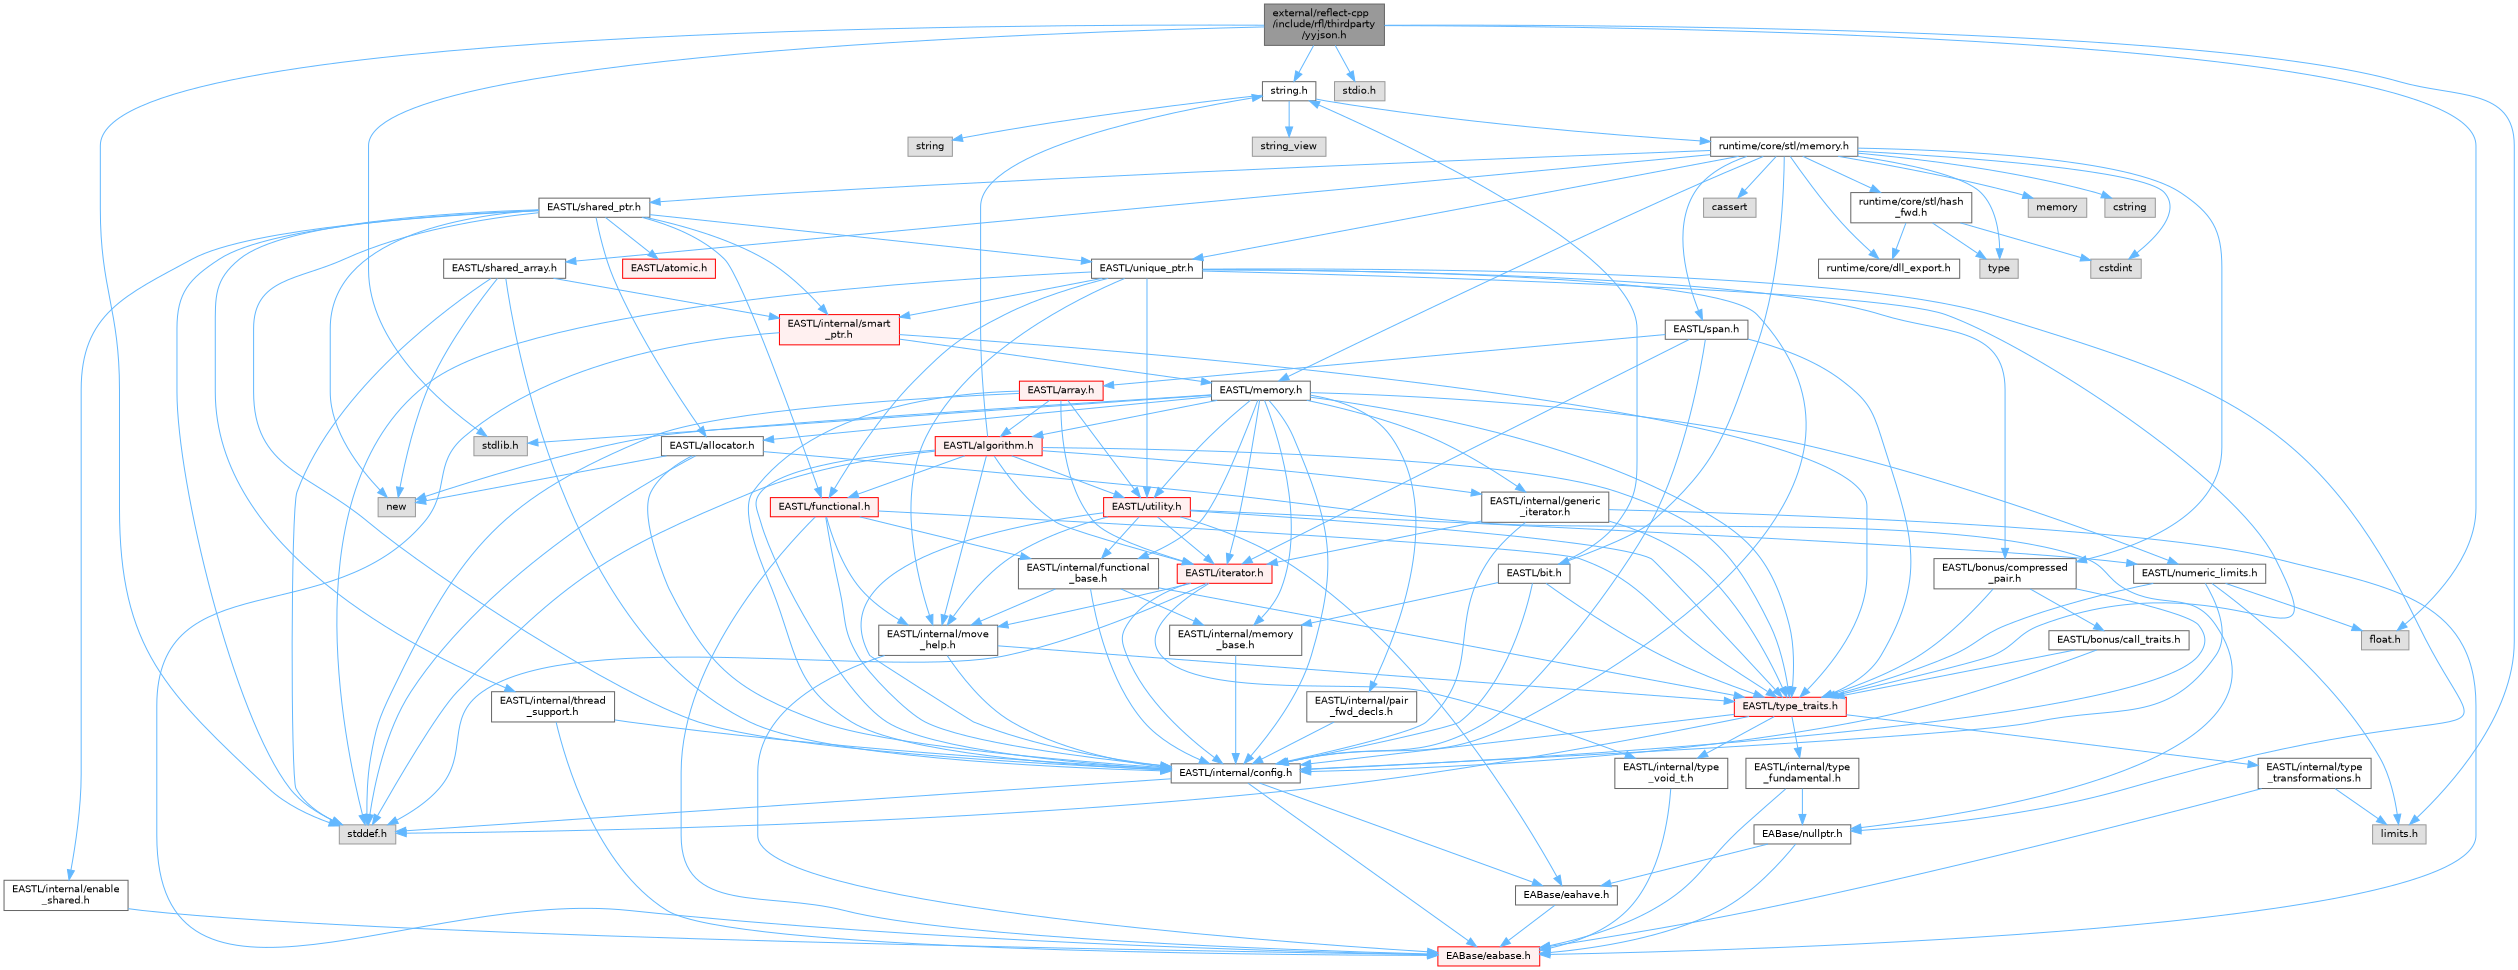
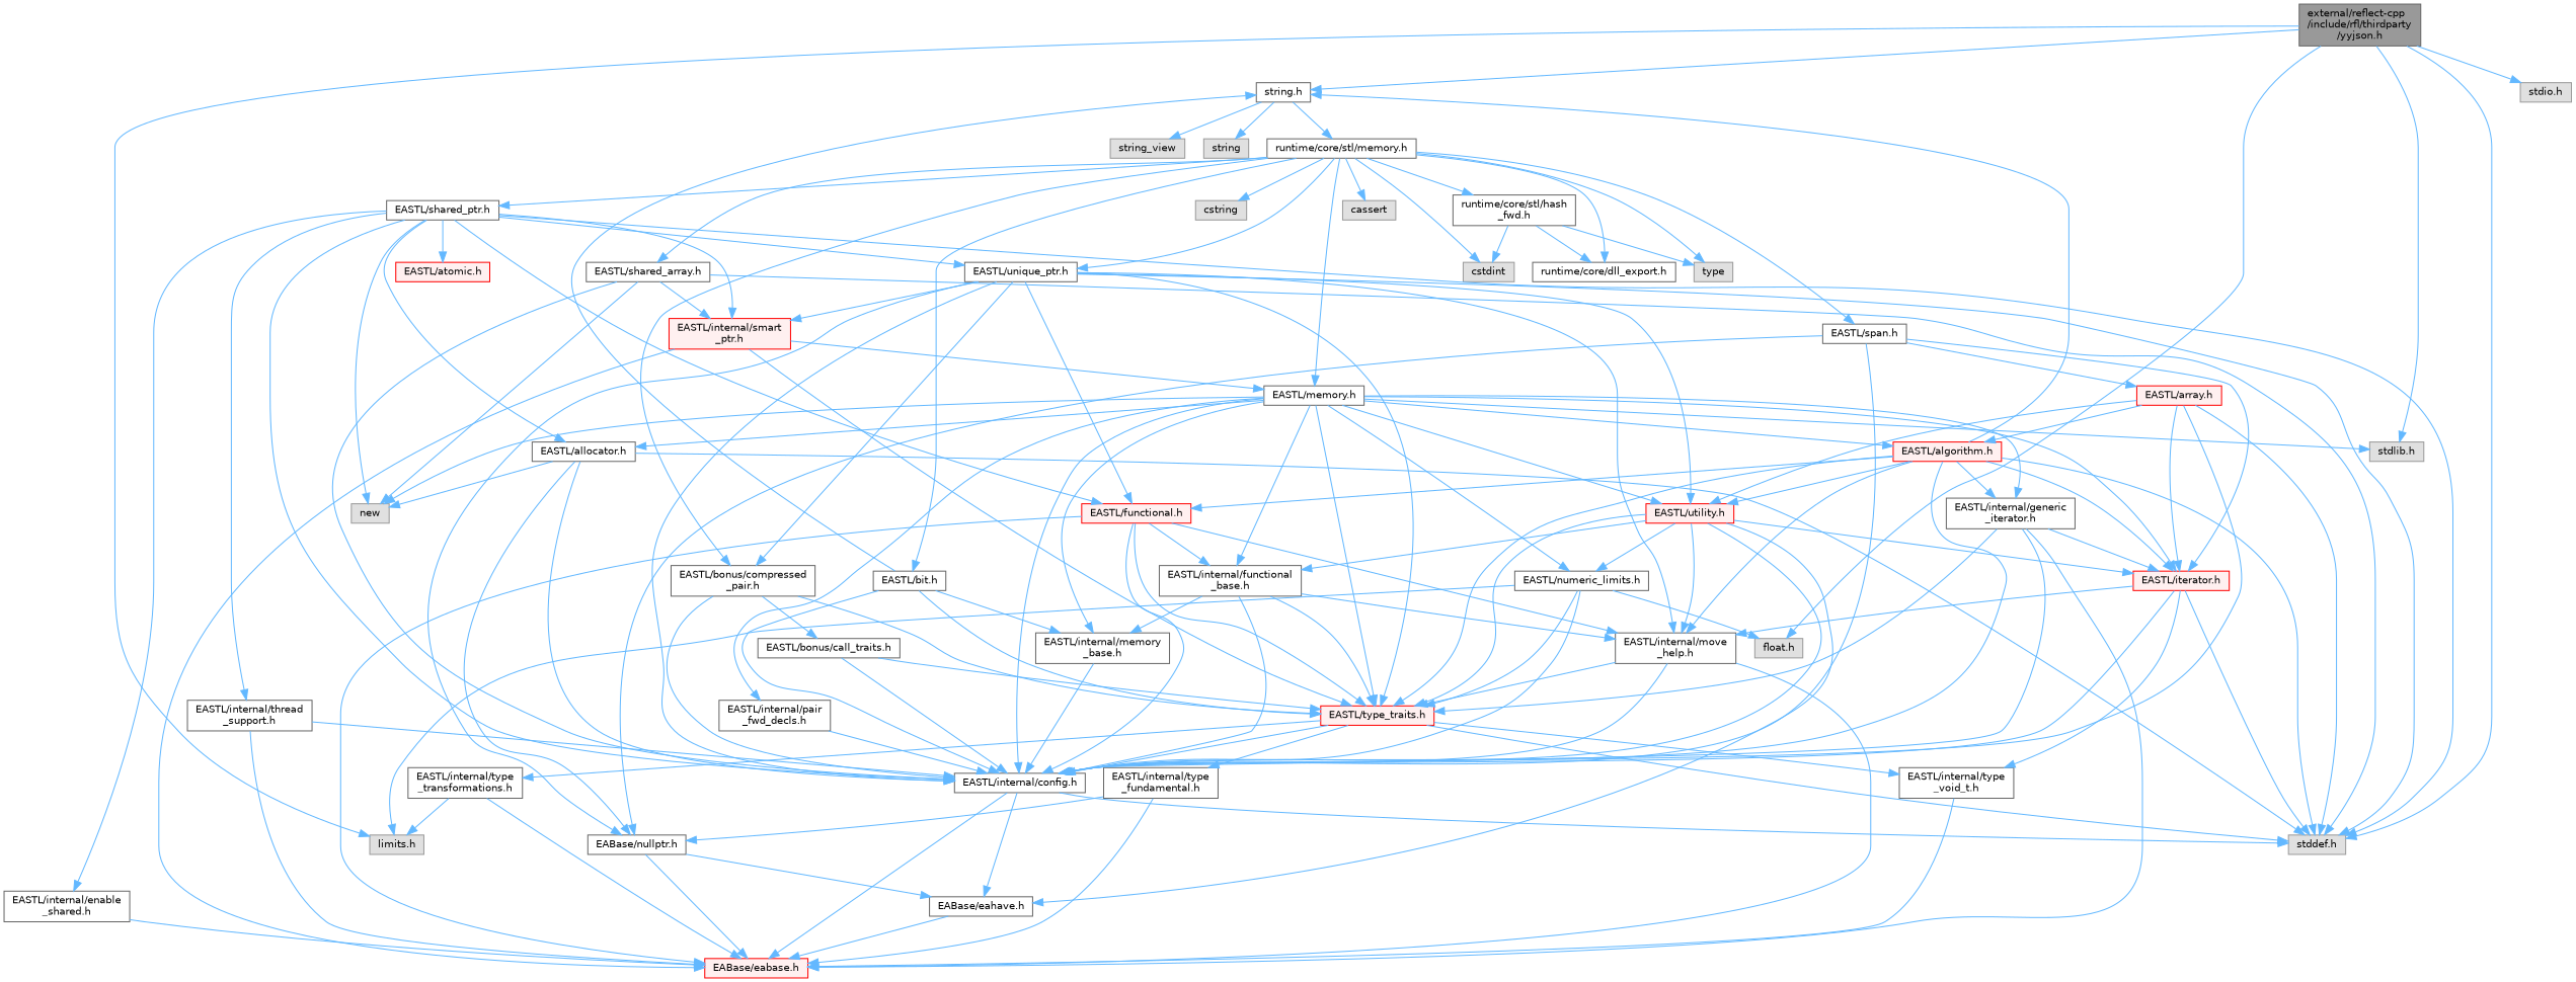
  digraph {
    node [color=grey40 fillcolor=white fontname=Helvetica fontsize=10 shape=box style=filled]
    edge [color=steelblue1 fontname=Helvetica fontsize=10 labelfontname=Helvetica labelfontsize=10 style=solid]
    n1 [color=gray40 fillcolor=grey60 fontcolor=black height=0.2 label="external/reflect-cpp\l/include/rfl/thirdparty\l/yyjson.h" width=0.4]
    n2 [color=grey60 fillcolor="#E0E0E0" height=0.2 label="float.h" width=0.4]
    n3 [color=grey60 fillcolor="#E0E0E0" height=0.2 label="limits.h" width=0.4]
    n4 [color=grey60 fillcolor="#E0E0E0" height=0.2 label="stddef.h" width=0.4]
    n5 [color=grey60 fillcolor="#E0E0E0" height=0.2 label="stdio.h" width=0.4]
    n6 [color=grey60 fillcolor="#E0E0E0" height=0.2 label="stdlib.h" width=0.4]
    n7 [height=0.2 label="string.h" width=0.4]
    n8 [color=grey60 fillcolor="#E0E0E0" height=0.2 label=string width=0.4]
    n9 [color=grey60 fillcolor="#E0E0E0" height=0.2 label=string_view width=0.4]
    n10 [height=0.2 label="runtime/core/stl/memory.h" width=0.4]
    n11 [color=grey60 fillcolor="#E0E0E0" height=0.2 label=type width=0.4]
    n12 [color=grey60 fillcolor="#E0E0E0" height=0.2 label=cstdint width=0.4]
    n13 [color=grey60 fillcolor="#E0E0E0" height=0.2 label=cassert width=0.4]
-   n14 [color=grey60 fillcolor="#E0E0E0" height=0.2 label=memory width=0.4]
    n15 [color=grey60 fillcolor="#E0E0E0" height=0.2 label=cstring width=0.4]
    n16 [height=0.2 label="EASTL/bit.h" width=0.4]
    n17 [height=0.2 label="EASTL/memory.h" width=0.4]
    n18 [height=0.2 label="EASTL/shared_array.h" width=0.4]
    n19 [height=0.2 label="EASTL/unique_ptr.h" width=0.4]
    n20 [height=0.2 label="EASTL/bonus/compressed\l_pair.h" width=0.4]
    n21 [height=0.2 label="EASTL/shared_ptr.h" width=0.4]
    n22 [height=0.2 label="EASTL/span.h" width=0.4]
    n23 [height=0.2 label="runtime/core/dll_export.h" width=0.4]
    n24 [height=0.2 label="runtime/core/stl/hash\l_fwd.h" width=0.4]
    n25 [height=0.2 label="EASTL/internal/config.h" width=0.4]
    n26 [height=0.2 label="EASTL/internal/memory\l_base.h" width=0.4]
    n27 [color=red fillcolor="#FFF0F0" height=0.2 label="EASTL/type_traits.h" width=0.4]
    n28 [height=0.2 label="EASTL/internal/generic\l_iterator.h" width=0.4]
    n29 [color=red fillcolor="#FFF0F0" height=0.2 label="EASTL/iterator.h" width=0.4]
    n30 [height=0.2 label="EASTL/internal/pair\l_fwd_decls.h" width=0.4]
    n31 [height=0.2 label="EASTL/internal/functional\l_base.h" width=0.4]
    n32 [color=red fillcolor="#FFF0F0" height=0.2 label="EASTL/algorithm.h" width=0.4]
    n33 [color=red fillcolor="#FFF0F0" height=0.2 label="EASTL/utility.h" width=0.4]
    n34 [height=0.2 label="EASTL/numeric_limits.h" width=0.4]
    n35 [height=0.2 label="EASTL/allocator.h" width=0.4]
    n36 [color=grey60 fillcolor="#E0E0E0" height=0.2 label=new width=0.4]
    n37 [color=red fillcolor="#FFF0F0" height=0.2 label="EASTL/internal/smart\l_ptr.h" width=0.4]
    n38 [height=0.2 label="EABase/nullptr.h" width=0.4]
    n39 [height=0.2 label="EASTL/internal/move\l_help.h" width=0.4]
    n40 [color=red fillcolor="#FFF0F0" height=0.2 label="EASTL/functional.h" width=0.4]
    n41 [height=0.2 label="EASTL/bonus/call_traits.h" width=0.4]
    n42 [height=0.2 label="EASTL/internal/thread\l_support.h" width=0.4]
    n43 [color=red fillcolor="#FFF0F0" height=0.2 label="EASTL/atomic.h" width=0.4]
    n44 [height=0.2 label="EASTL/internal/enable\l_shared.h" width=0.4]
    n45 [color=red fillcolor="#FFF0F0" height=0.2 label="EASTL/array.h" width=0.4]
    n46 [color=red fillcolor="#FFF0F0" height=0.2 label="EABase/eabase.h" width=0.4]
    n47 [height=0.2 label="EABase/eahave.h" width=0.4]
    n48 [height=0.2 label="EASTL/internal/type\l_fundamental.h" width=0.4]
    n49 [height=0.2 label="EASTL/internal/type\l_transformations.h" width=0.4]
    n50 [height=0.2 label="EASTL/internal/type\l_void_t.h" width=0.4]
    n1 -> n2
    n1 -> n3
    n1 -> n4
    n1 -> n5
    n1 -> n6
    n1 -> n7
    n7 -> n8
    n7 -> n9
    n7 -> n10
    n10 -> n11
    n10 -> n12
    n10 -> n13
-   n10 -> n14
    n10 -> n15
    n10 -> n16
    n10 -> n17
    n10 -> n18
    n10 -> n19
    n10 -> n20
    n10 -> n21
    n10 -> n22
    n10 -> n23
    n10 -> n24
    n16 -> n7
    n16 -> n25
    n16 -> n26
    n16 -> n27
    n17 -> n6
    n17 -> n25
    n17 -> n26
    n17 -> n27
    n17 -> n28
    n17 -> n29
    n17 -> n30
    n17 -> n31
    n17 -> n32
    n17 -> n33
    n17 -> n34
    n17 -> n35
    n17 -> n36
    n18 -> n4
    n18 -> n25
    n18 -> n36
    n18 -> n37
    n19 -> n4
    n19 -> n20
    n19 -> n25
    n19 -> n27
    n19 -> n33
    n19 -> n37
    n19 -> n38
    n19 -> n39
    n19 -> n40
    n20 -> n25
    n20 -> n27
    n20 -> n41
    n21 -> n4
    n21 -> n19
    n21 -> n25
    n21 -> n35
    n21 -> n36
    n21 -> n37
    n21 -> n40
    n21 -> n42
    n21 -> n43
    n21 -> n44
    n22 -> n25
-   n22 -> n27
+   n22 -> n38
    n22 -> n29
    n22 -> n45
    n24 -> n11
    n24 -> n12
    n24 -> n23
    n25 -> n4
    n25 -> n46
    n25 -> n47
    n26 -> n25
    n27 -> n4
    n27 -> n25
    n27 -> n48
    n27 -> n49
    n27 -> n50
    n28 -> n25
    n28 -> n27
    n28 -> n29
    n28 -> n46
    n29 -> n4
    n29 -> n25
    n29 -> n39
    n29 -> n50
    n30 -> n25
    n31 -> n25
    n31 -> n26
    n31 -> n27
    n31 -> n39
    n32 -> n4
    n32 -> n7
    n32 -> n25
    n32 -> n27
    n32 -> n28
    n32 -> n29
    n32 -> n33
    n32 -> n39
    n32 -> n40
    n33 -> n25
    n33 -> n27
    n33 -> n29
    n33 -> n31
    n33 -> n34
    n33 -> n39
    n33 -> n47
    n34 -> n2
    n34 -> n3
    n34 -> n25
    n34 -> n27
    n35 -> n4
    n35 -> n25
    n35 -> n36
    n35 -> n38
    n37 -> n17
    n37 -> n27
    n37 -> n46
    n38 -> n46
    n38 -> n47
    n39 -> n25
    n39 -> n27
    n39 -> n46
    n40 -> n25
    n40 -> n27
    n40 -> n31
    n40 -> n39
    n40 -> n46
    n41 -> n25
    n41 -> n27
    n42 -> n25
    n42 -> n46
    n44 -> n46
    n45 -> n4
    n45 -> n25
    n45 -> n29
    n45 -> n32
    n45 -> n33
    n47 -> n46
    n48 -> n38
    n48 -> n46
    n49 -> n3
    n49 -> n46
    n50 -> n46
  }
